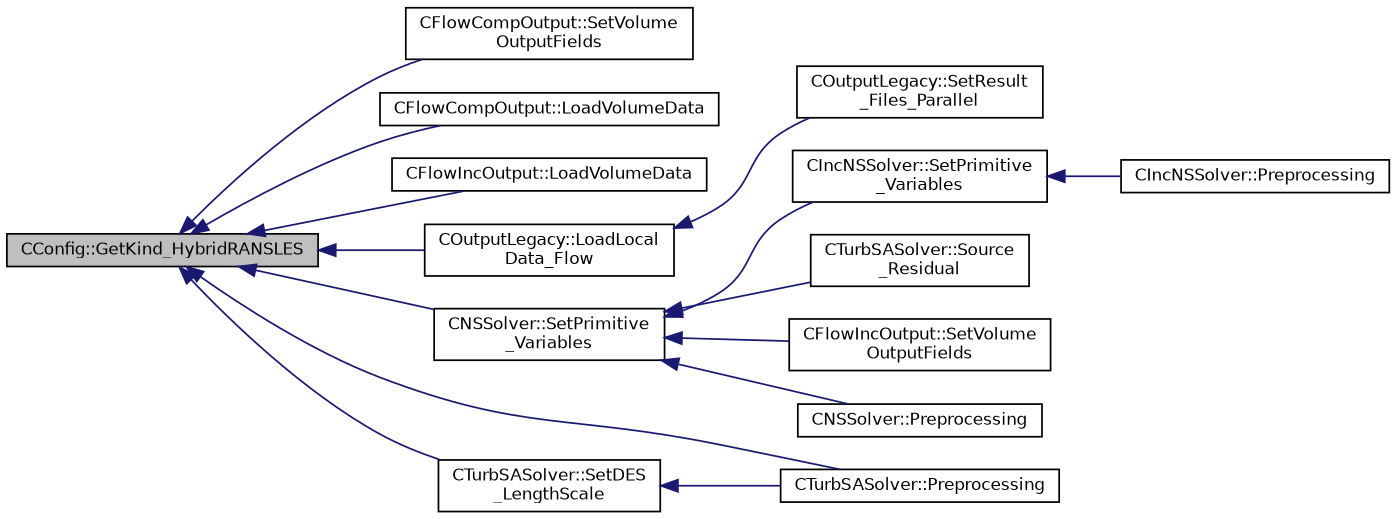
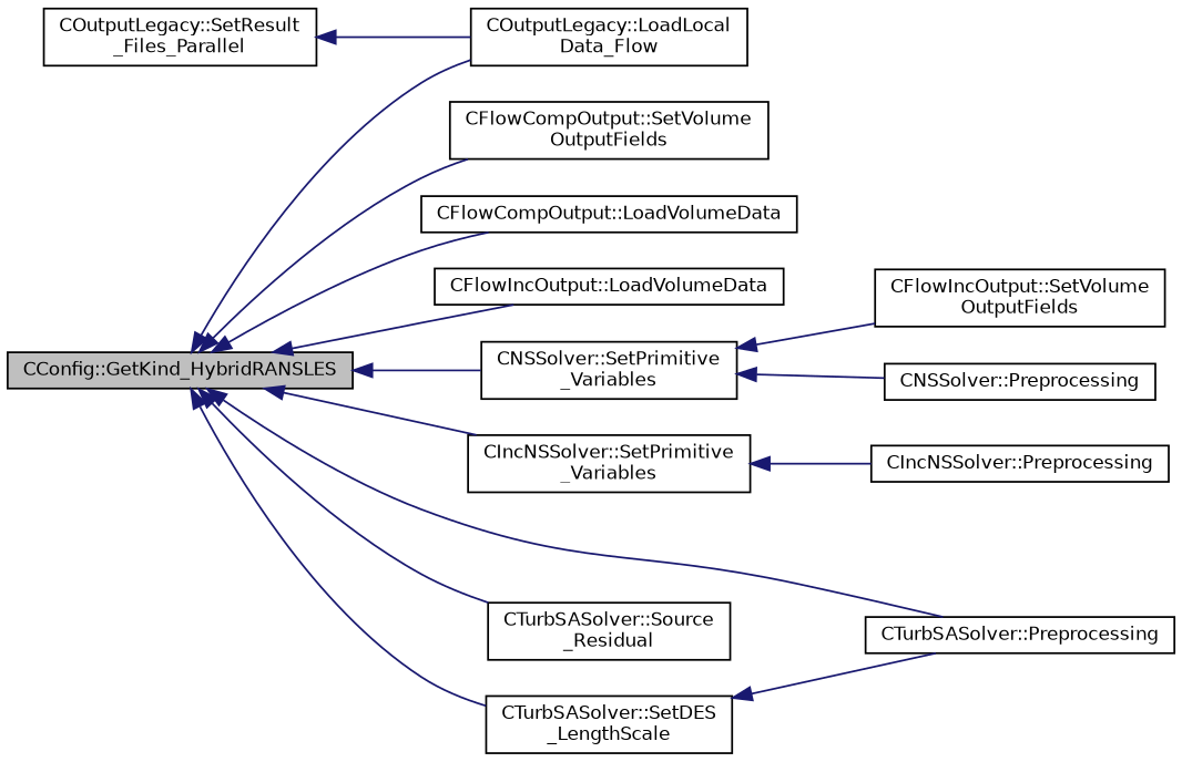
  digraph {
    rankdir=LR
    node [color=black fillcolor=white fontname=Helvetica fontsize=10 shape=record style=filled]
    edge [color=midnightblue dir=back fontname=Helvetica fontsize=10 labelfontname=Helvetica labelfontsize=10 style=solid]
    n1 [fillcolor=grey75 fontcolor=black height=0.2 label="CConfig::GetKind_HybridRANSLES" width=0.4]
    n2 [height=0.2 label="CFlowCompOutput::SetVolume\lOutputFields" width=0.4]
    n3 [height=0.2 label="CFlowCompOutput::LoadVolumeData" width=0.4]
    n4 [height=0.2 label="CFlowIncOutput::LoadVolumeData" width=0.4]
    n5 [height=0.2 label="COutputLegacy::LoadLocal\lData_Flow" width=0.4]
    n6 [height=0.2 label="CNSSolver::SetPrimitive\l_Variables" width=0.4]
    n7 [height=0.2 label="CIncNSSolver::SetPrimitive\l_Variables" width=0.4]
    n8 [height=0.2 label="CTurbSASolver::Preprocessing" width=0.4]
    n9 [height=0.2 label="CTurbSASolver::Source\l_Residual" width=0.4]
    n10 [height=0.2 label="CTurbSASolver::SetDES\l_LengthScale" width=0.4]
    n11 [height=0.2 label="CFlowIncOutput::SetVolume\lOutputFields" width=0.4]
    n12 [height=0.2 label="COutputLegacy::SetResult\l_Files_Parallel" width=0.4]
    n13 [height=0.2 label="CNSSolver::Preprocessing" width=0.4]
    n14 [height=0.2 label="CIncNSSolver::Preprocessing" width=0.4]
    n1 -> n2
    n1 -> n3
    n1 -> n4
    n1 -> n5
    n1 -> n6
-   n6 -> n7
+   n1 -> n7
    n1 -> n8
-   n6 -> n9
+   n1 -> n9
    n1 -> n10
-   n5 -> n12
+   n12 -> n5
    n6 -> n11
    n6 -> n13
    n7 -> n14
    n10 -> n8
  }
